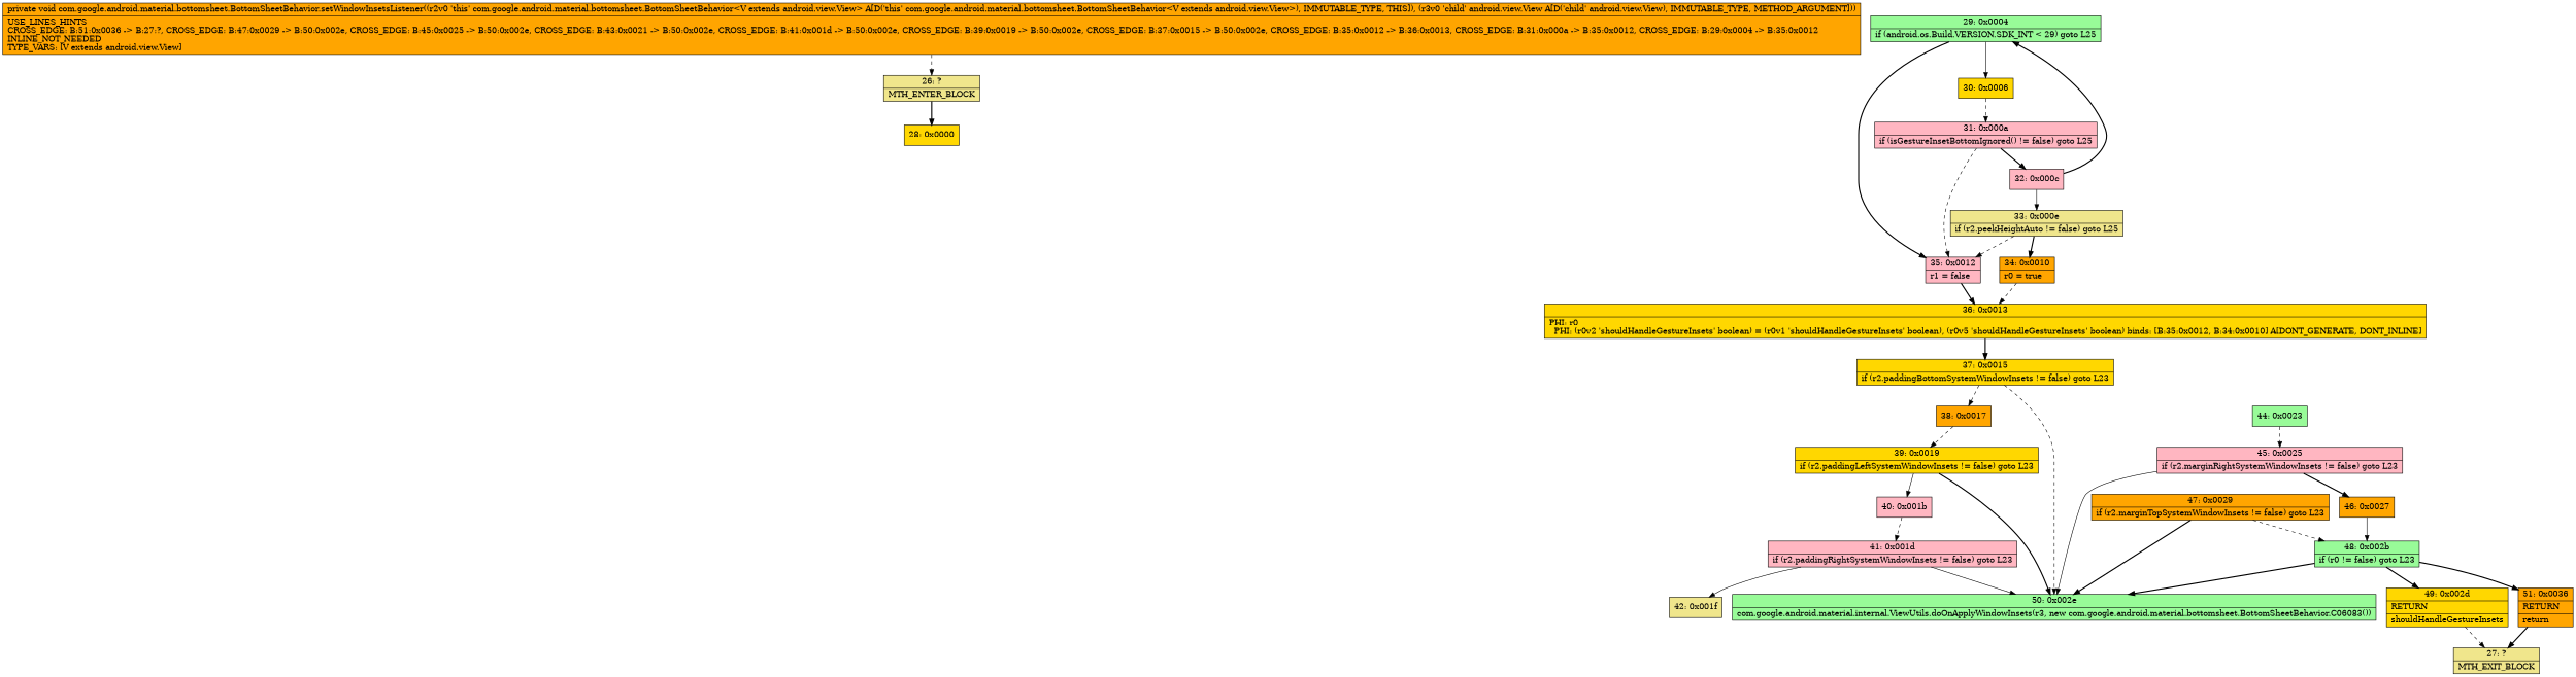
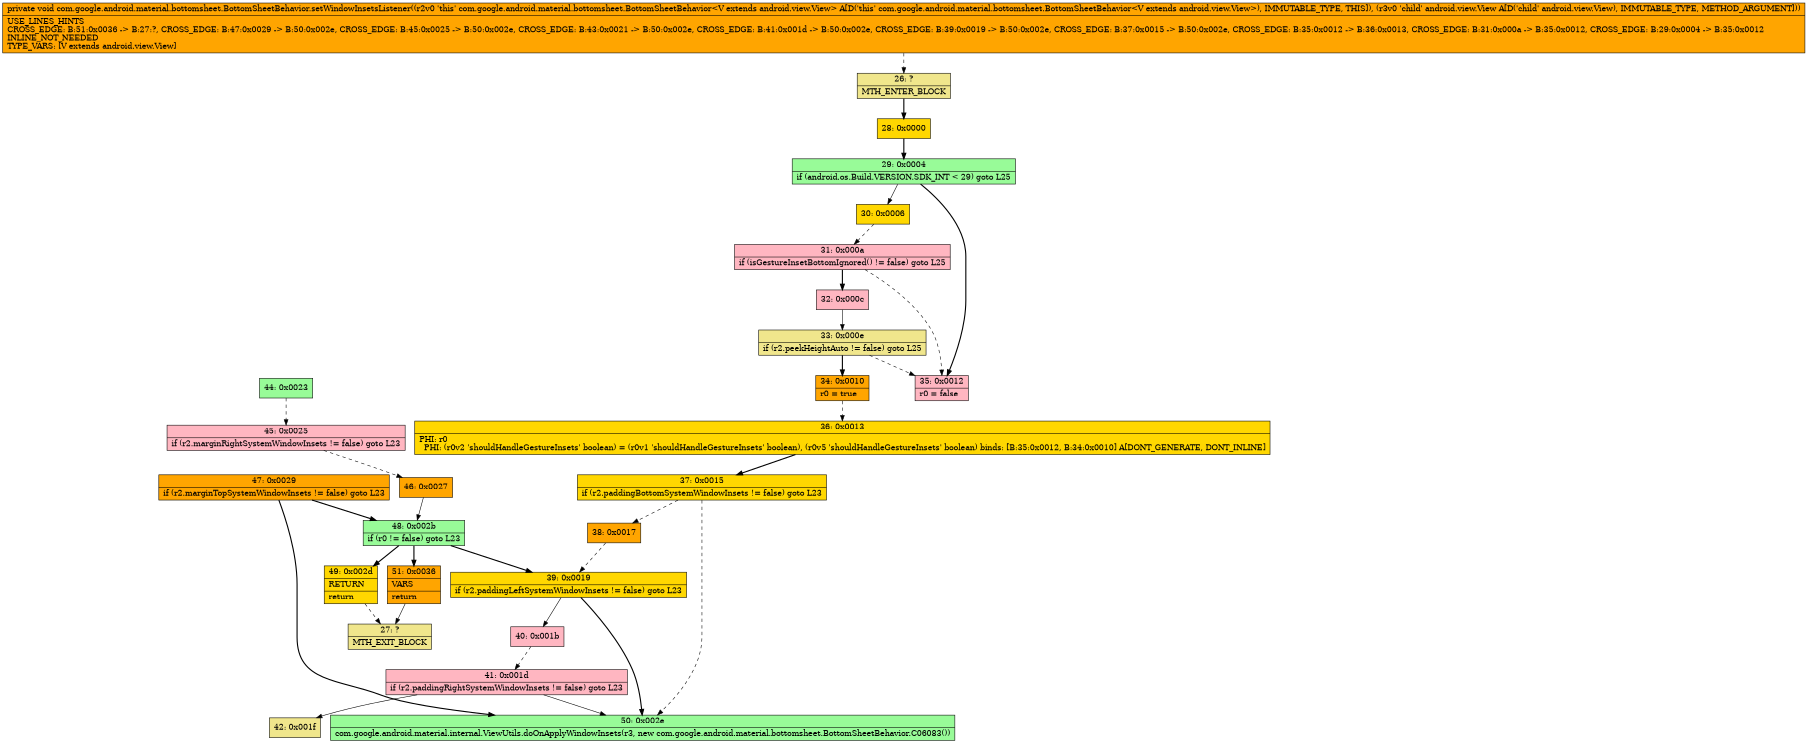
  digraph {
    node [fillcolor=gold shape=record style=filled]
    edge [style=bold]
    n1 [fillcolor=khaki label="{26\:\ ?|MTH_ENTER_BLOCK\l}"]
    n2 [label="{28\:\ 0x0000}"]
    n3 [fillcolor=palegreen label="{29\:\ 0x0004|if (android.os.Build.VERSION.SDK_INT \< 29) goto L25\l}"]
    n4 [label="{30\:\ 0x0006}"]
-   n5 [fillcolor=lightpink label="{35\:\ 0x0012|r1 = false\l}"]
+   n5 [fillcolor=lightpink label="{35\:\ 0x0012|r0 = false\l}"]
    n6 [fillcolor=lightpink label="{31\:\ 0x000a|if (isGestureInsetBottomIgnored() != false) goto L25\l}"]
    n7 [label="{36\:\ 0x0013|PHI: r0 \l  PHI: (r0v2 'shouldHandleGestureInsets' boolean) = (r0v1 'shouldHandleGestureInsets' boolean), (r0v5 'shouldHandleGestureInsets' boolean) binds: [B:35:0x0012, B:34:0x0010] A[DONT_GENERATE, DONT_INLINE]\l}"]
    n8 [fillcolor=lightpink label="{32\:\ 0x000c}"]
    n9 [fillcolor=khaki label="{33\:\ 0x000e|if (r2.peekHeightAuto != false) goto L25\l}"]
    n10 [fillcolor=orange label="{34\:\ 0x0010|r0 = true\l}"]
    n11 [label="{37\:\ 0x0015|if (r2.paddingBottomSystemWindowInsets != false) goto L23\l}"]
    n12 [fillcolor=orange label="{38\:\ 0x0017}"]
    n13 [fillcolor=palegreen label="{50\:\ 0x002e|com.google.android.material.internal.ViewUtils.doOnApplyWindowInsets(r3, new com.google.android.material.bottomsheet.BottomSheetBehavior.C06083())\l}"]
    n14 [label="{39\:\ 0x0019|if (r2.paddingLeftSystemWindowInsets != false) goto L23\l}"]
    n15 [fillcolor=lightpink label="{40\:\ 0x001b}"]
    n16 [fillcolor=lightpink label="{41\:\ 0x001d|if (r2.paddingRightSystemWindowInsets != false) goto L23\l}"]
    n17 [fillcolor=khaki label="{42\:\ 0x001f}"]
    n18 [fillcolor=palegreen label="{44\:\ 0x0023}"]
    n19 [fillcolor=lightpink label="{45\:\ 0x0025|if (r2.marginRightSystemWindowInsets != false) goto L23\l}"]
    n20 [fillcolor=orange label="{46\:\ 0x0027}"]
    n21 [fillcolor=palegreen label="{48\:\ 0x002b|if (r0 != false) goto L23\l}"]
    n22 [fillcolor=orange label="{47\:\ 0x0029|if (r2.marginTopSystemWindowInsets != false) goto L23\l}"]
-   n23 [label="{49\:\ 0x002d|RETURN\l|shouldHandleGestureInsets\l}"]
-   n24 [fillcolor=orange label="{51\:\ 0x0036|RETURN\l|return\l}"]
+   n23 [label="{49\:\ 0x002d|RETURN\l|return\l}"]
+   n24 [fillcolor=orange label="{51\:\ 0x0036|VARS\l|return\l}"]
    n25 [fillcolor=khaki label="{27\:\ ?|MTH_EXIT_BLOCK\l}"]
    n26 [fillcolor=orange label="{private void com.google.android.material.bottomsheet.BottomSheetBehavior.setWindowInsetsListener((r2v0 'this' com.google.android.material.bottomsheet.BottomSheetBehavior\<V extends android.view.View\> A[D('this' com.google.android.material.bottomsheet.BottomSheetBehavior\<V extends android.view.View\>), IMMUTABLE_TYPE, THIS]), (r3v0 'child' android.view.View A[D('child' android.view.View), IMMUTABLE_TYPE, METHOD_ARGUMENT]))  | USE_LINES_HINTS\lCROSS_EDGE: B:51:0x0036 \-\> B:27:?, CROSS_EDGE: B:47:0x0029 \-\> B:50:0x002e, CROSS_EDGE: B:45:0x0025 \-\> B:50:0x002e, CROSS_EDGE: B:43:0x0021 \-\> B:50:0x002e, CROSS_EDGE: B:41:0x001d \-\> B:50:0x002e, CROSS_EDGE: B:39:0x0019 \-\> B:50:0x002e, CROSS_EDGE: B:37:0x0015 \-\> B:50:0x002e, CROSS_EDGE: B:35:0x0012 \-\> B:36:0x0013, CROSS_EDGE: B:31:0x000a \-\> B:35:0x0012, CROSS_EDGE: B:29:0x0004 \-\> B:35:0x0012\lINLINE_NOT_NEEDED\lTYPE_VARS: [V extends android.view.View]\l}"]
    n1 -> n2
-   n8 -> n3
+   n2 -> n3
    n3 -> n4 [style=solid]
    n3 -> n5
    n4 -> n6 [style=dashed]
-   n5 -> n7
    n6 -> n5 [style=dashed]
    n6 -> n8
    n7 -> n11
    n8 -> n9 [style=solid]
    n9 -> n5 [style=dashed]
    n9 -> n10
    n10 -> n7 [style=dashed]
    n11 -> n12 [style=dashed]
    n11 -> n13 [style=dashed]
    n12 -> n14 [style=dashed]
    n14 -> n13
    n14 -> n15 [style=solid]
    n15 -> n16 [style=dashed]
    n16 -> n13 [style=solid]
    n16 -> n17 [style=solid]
    n18 -> n19 [style=dashed]
-   n19 -> n13 [style=solid]
-   n19 -> n20
+   n19 -> n20 [style=dashed]
    n20 -> n21 [style=solid]
-   n21 -> n13
+   n21 -> n14
    n21 -> n23
    n21 -> n24
    n22 -> n13
-   n22 -> n21 [style=dashed]
+   n22 -> n21
    n23 -> n25 [style=dashed]
-   n24 -> n25
+   n24 -> n25 [style=solid]
    n26 -> n1 [style=dashed]
  }
